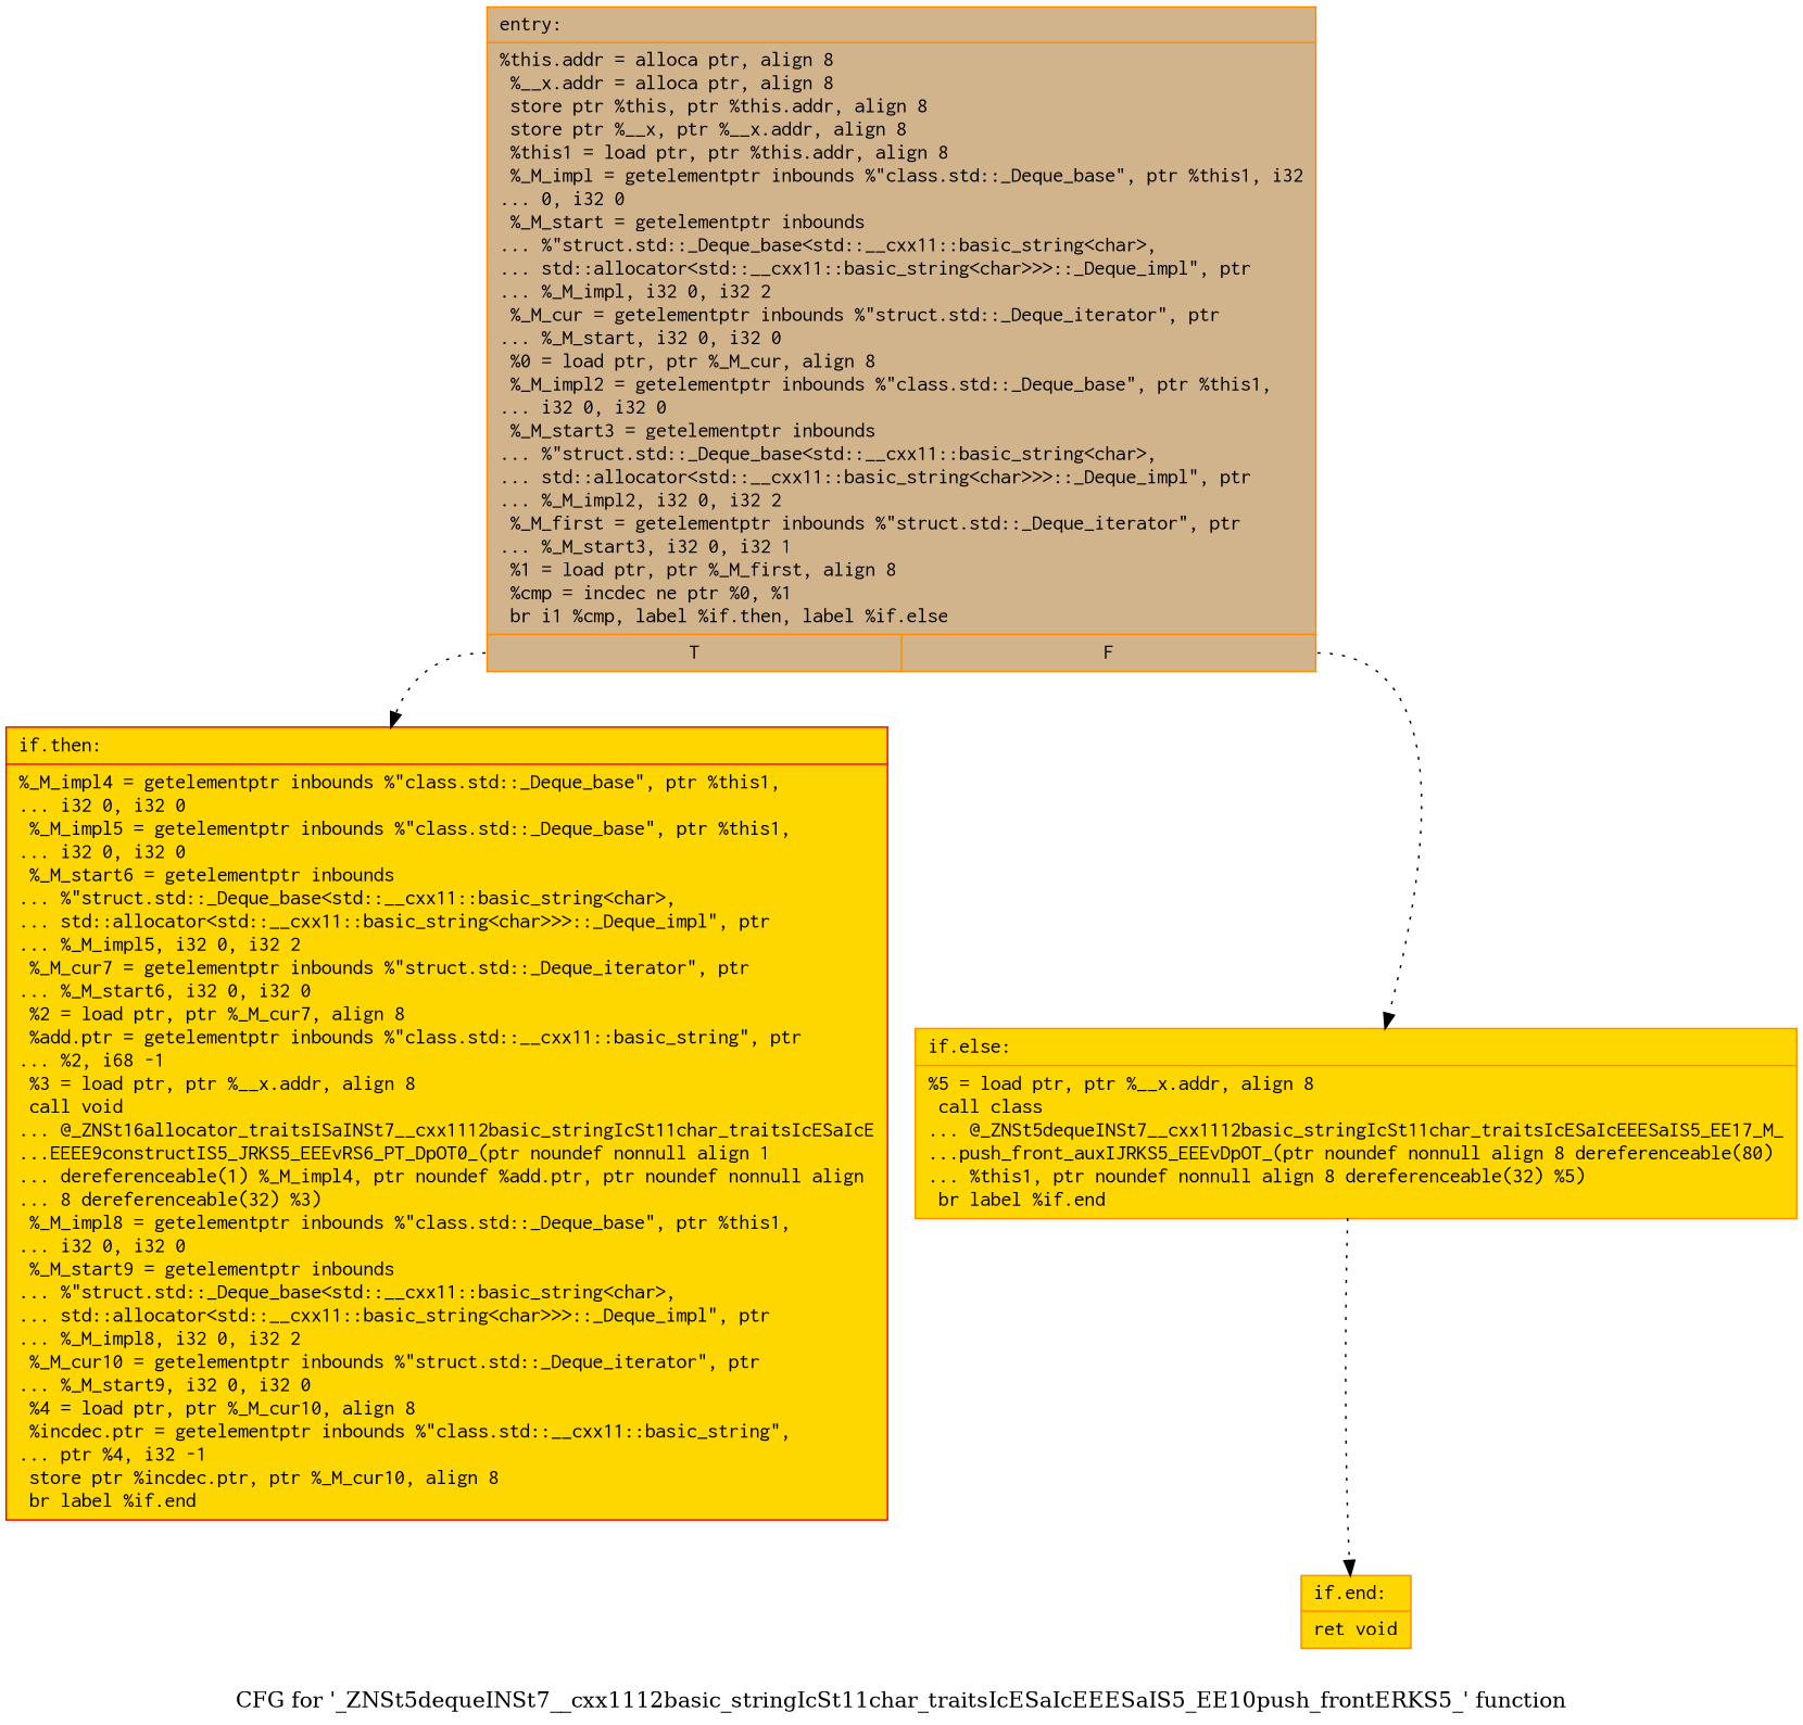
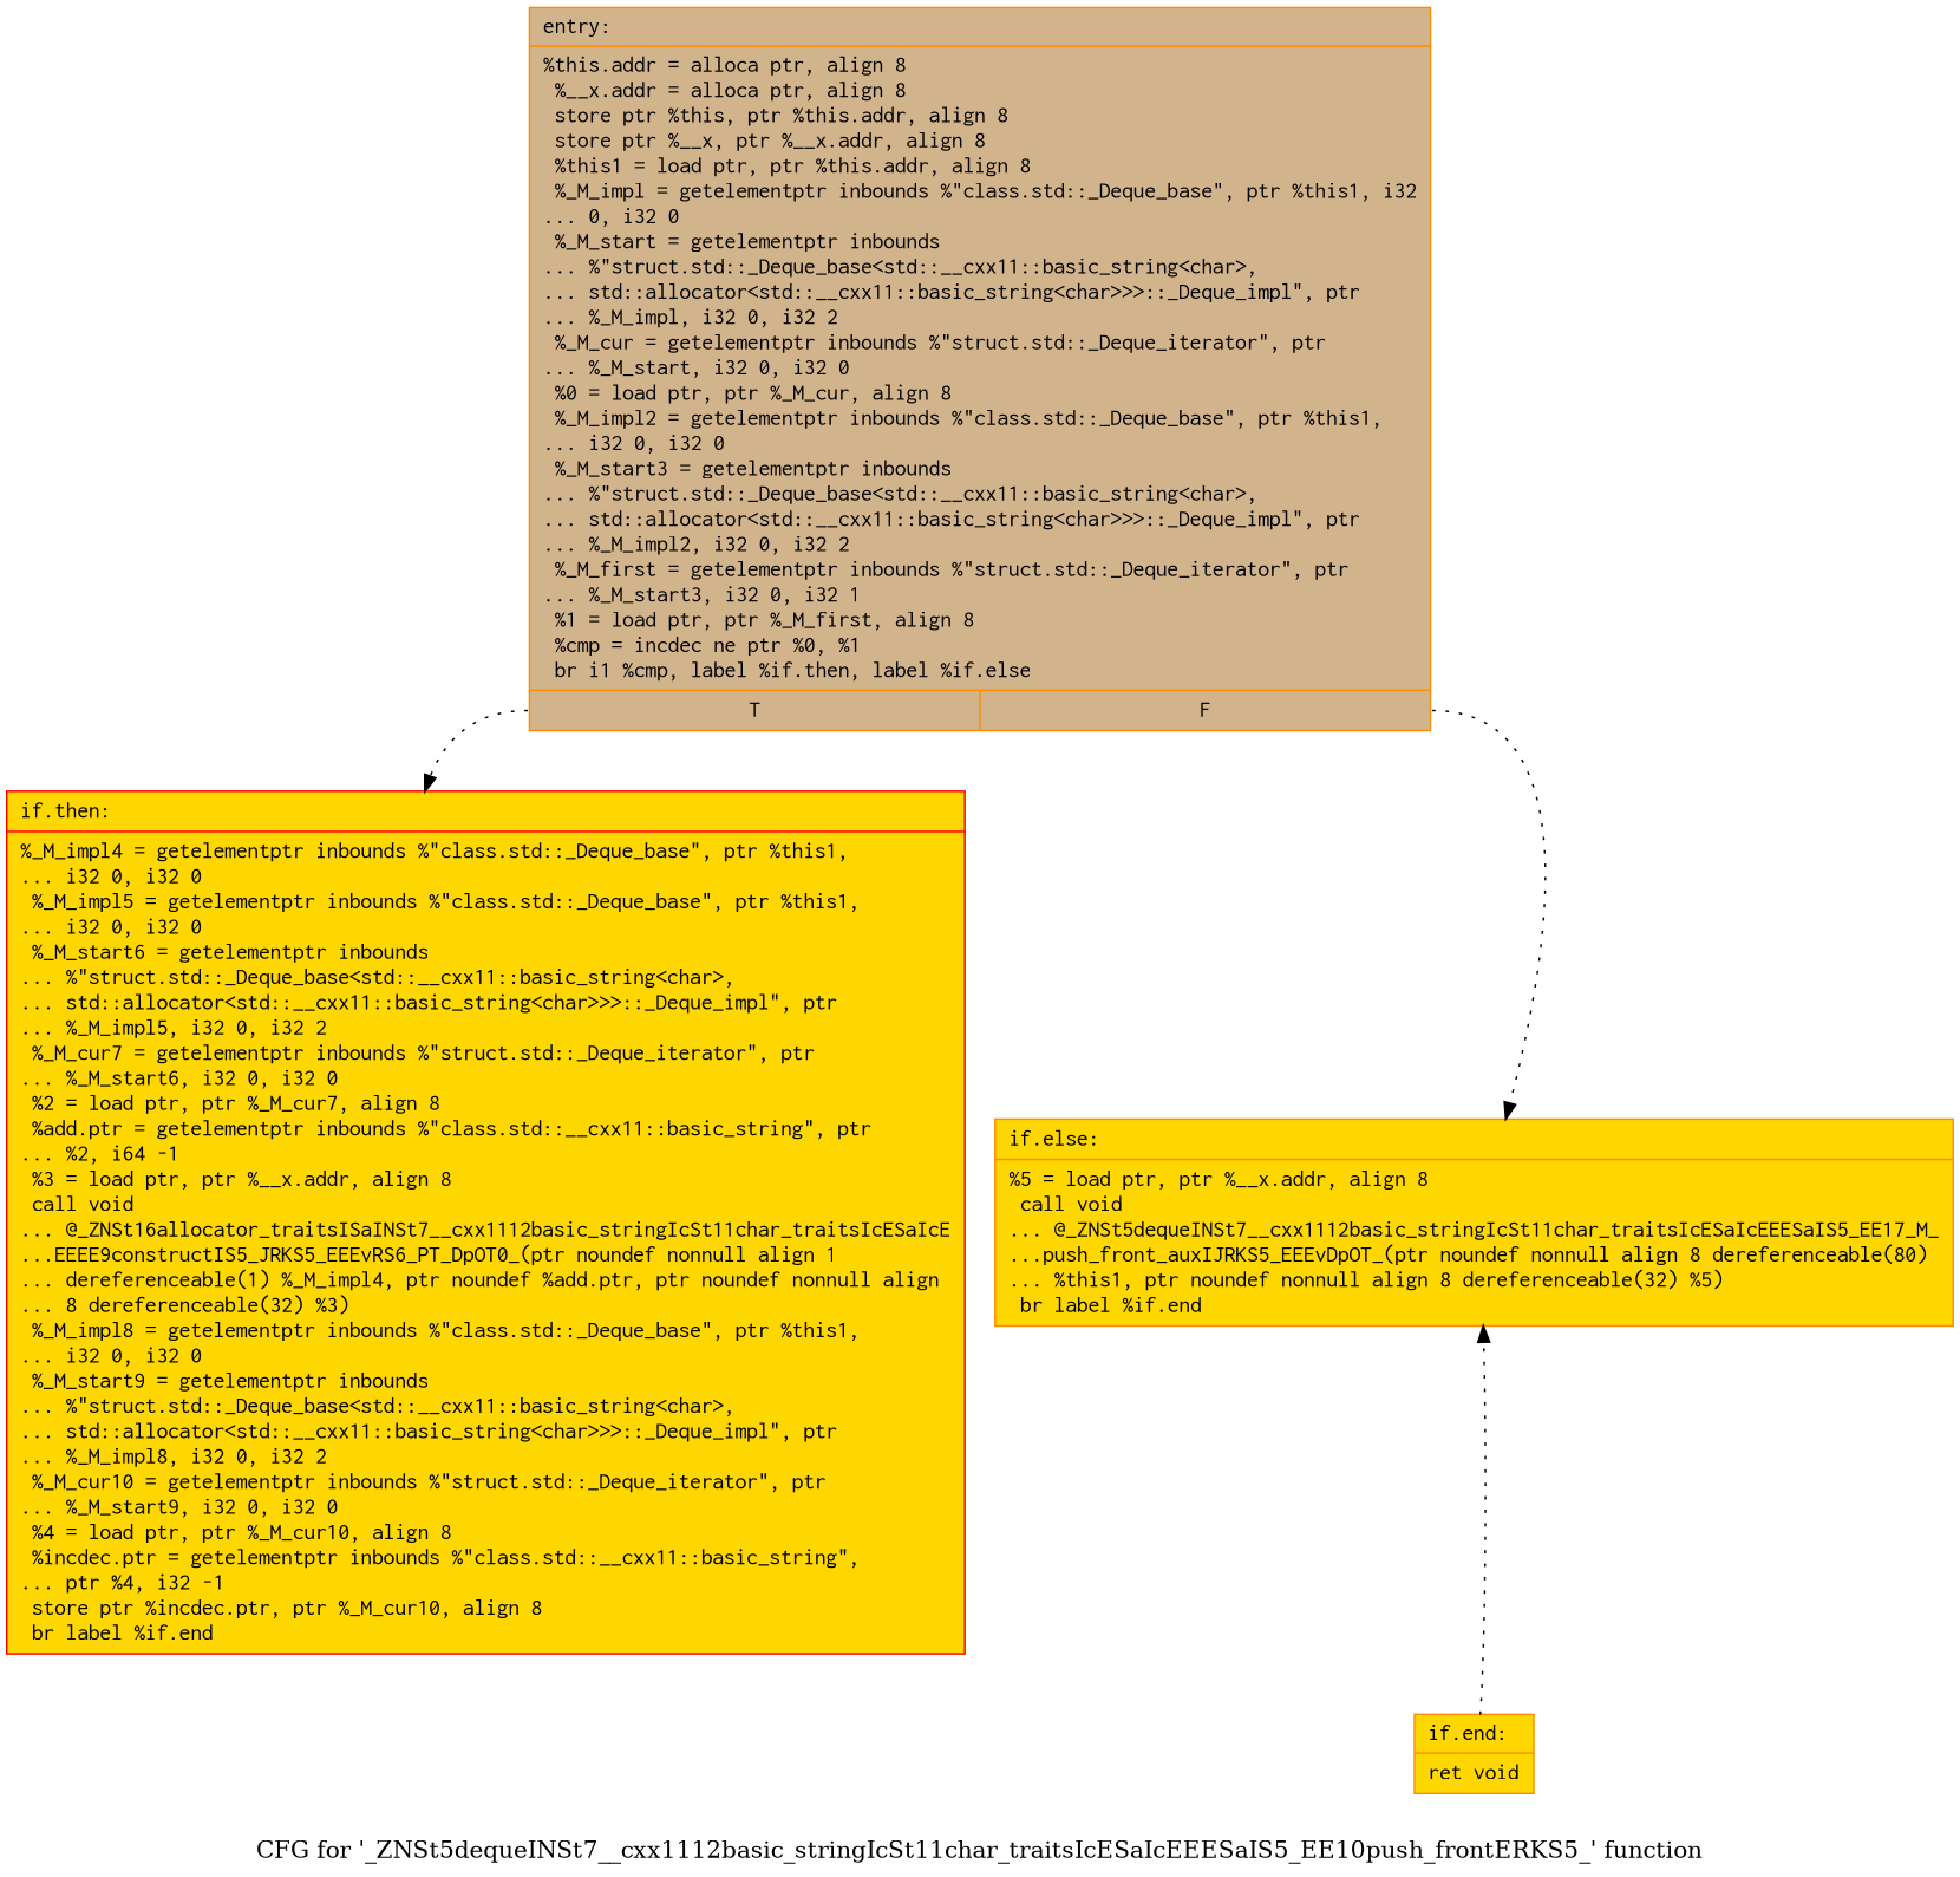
  digraph {
    label="CFG for '_ZNSt5dequeINSt7__cxx1112basic_stringIcSt11char_traitsIcESaIcEEESaIS5_EE10push_frontERKS5_' function"
    node [color=darkorange fillcolor=gold fontname=Courier shape=record style=filled]
    edge [style=dotted]
    n1 [fillcolor=tan label="{entry:\l|  %this.addr = alloca ptr, align 8\l  %__x.addr = alloca ptr, align 8\l  store ptr %this, ptr %this.addr, align 8\l  store ptr %__x, ptr %__x.addr, align 8\l  %this1 = load ptr, ptr %this.addr, align 8\l  %_M_impl = getelementptr inbounds %\"class.std::_Deque_base\", ptr %this1, i32\l... 0, i32 0\l  %_M_start = getelementptr inbounds\l... %\"struct.std::_Deque_base\<std::__cxx11::basic_string\<char\>,\l... std::allocator\<std::__cxx11::basic_string\<char\>\>\>::_Deque_impl\", ptr\l... %_M_impl, i32 0, i32 2\l  %_M_cur = getelementptr inbounds %\"struct.std::_Deque_iterator\", ptr\l... %_M_start, i32 0, i32 0\l  %0 = load ptr, ptr %_M_cur, align 8\l  %_M_impl2 = getelementptr inbounds %\"class.std::_Deque_base\", ptr %this1,\l... i32 0, i32 0\l  %_M_start3 = getelementptr inbounds\l... %\"struct.std::_Deque_base\<std::__cxx11::basic_string\<char\>,\l... std::allocator\<std::__cxx11::basic_string\<char\>\>\>::_Deque_impl\", ptr\l... %_M_impl2, i32 0, i32 2\l  %_M_first = getelementptr inbounds %\"struct.std::_Deque_iterator\", ptr\l... %_M_start3, i32 0, i32 1\l  %1 = load ptr, ptr %_M_first, align 8\l  %cmp = incdec ne ptr %0, %1\l  br i1 %cmp, label %if.then, label %if.else\l|{<s0>T|<s1>F}}"]
-   n2 [color=red label="{if.then:\l|  %_M_impl4 = getelementptr inbounds %\"class.std::_Deque_base\", ptr %this1,\l... i32 0, i32 0\l  %_M_impl5 = getelementptr inbounds %\"class.std::_Deque_base\", ptr %this1,\l... i32 0, i32 0\l  %_M_start6 = getelementptr inbounds\l... %\"struct.std::_Deque_base\<std::__cxx11::basic_string\<char\>,\l... std::allocator\<std::__cxx11::basic_string\<char\>\>\>::_Deque_impl\", ptr\l... %_M_impl5, i32 0, i32 2\l  %_M_cur7 = getelementptr inbounds %\"struct.std::_Deque_iterator\", ptr\l... %_M_start6, i32 0, i32 0\l  %2 = load ptr, ptr %_M_cur7, align 8\l  %add.ptr = getelementptr inbounds %\"class.std::__cxx11::basic_string\", ptr\l... %2, i68 -1\l  %3 = load ptr, ptr %__x.addr, align 8\l  call void\l... @_ZNSt16allocator_traitsISaINSt7__cxx1112basic_stringIcSt11char_traitsIcESaIcE\l...EEEE9constructIS5_JRKS5_EEEvRS6_PT_DpOT0_(ptr noundef nonnull align 1\l... dereferenceable(1) %_M_impl4, ptr noundef %add.ptr, ptr noundef nonnull align\l... 8 dereferenceable(32) %3)\l  %_M_impl8 = getelementptr inbounds %\"class.std::_Deque_base\", ptr %this1,\l... i32 0, i32 0\l  %_M_start9 = getelementptr inbounds\l... %\"struct.std::_Deque_base\<std::__cxx11::basic_string\<char\>,\l... std::allocator\<std::__cxx11::basic_string\<char\>\>\>::_Deque_impl\", ptr\l... %_M_impl8, i32 0, i32 2\l  %_M_cur10 = getelementptr inbounds %\"struct.std::_Deque_iterator\", ptr\l... %_M_start9, i32 0, i32 0\l  %4 = load ptr, ptr %_M_cur10, align 8\l  %incdec.ptr = getelementptr inbounds %\"class.std::__cxx11::basic_string\",\l... ptr %4, i32 -1\l  store ptr %incdec.ptr, ptr %_M_cur10, align 8\l  br label %if.end\l}"]
-   n3 [label="{if.else:\l|  %5 = load ptr, ptr %__x.addr, align 8\l  call class\l... @_ZNSt5dequeINSt7__cxx1112basic_stringIcSt11char_traitsIcESaIcEEESaIS5_EE17_M_\l...push_front_auxIJRKS5_EEEvDpOT_(ptr noundef nonnull align 8 dereferenceable(80)\l... %this1, ptr noundef nonnull align 8 dereferenceable(32) %5)\l  br label %if.end\l}"]
+   n2 [color=red label="{if.then:\l|  %_M_impl4 = getelementptr inbounds %\"class.std::_Deque_base\", ptr %this1,\l... i32 0, i32 0\l  %_M_impl5 = getelementptr inbounds %\"class.std::_Deque_base\", ptr %this1,\l... i32 0, i32 0\l  %_M_start6 = getelementptr inbounds\l... %\"struct.std::_Deque_base\<std::__cxx11::basic_string\<char\>,\l... std::allocator\<std::__cxx11::basic_string\<char\>\>\>::_Deque_impl\", ptr\l... %_M_impl5, i32 0, i32 2\l  %_M_cur7 = getelementptr inbounds %\"struct.std::_Deque_iterator\", ptr\l... %_M_start6, i32 0, i32 0\l  %2 = load ptr, ptr %_M_cur7, align 8\l  %add.ptr = getelementptr inbounds %\"class.std::__cxx11::basic_string\", ptr\l... %2, i64 -1\l  %3 = load ptr, ptr %__x.addr, align 8\l  call void\l... @_ZNSt16allocator_traitsISaINSt7__cxx1112basic_stringIcSt11char_traitsIcESaIcE\l...EEEE9constructIS5_JRKS5_EEEvRS6_PT_DpOT0_(ptr noundef nonnull align 1\l... dereferenceable(1) %_M_impl4, ptr noundef %add.ptr, ptr noundef nonnull align\l... 8 dereferenceable(32) %3)\l  %_M_impl8 = getelementptr inbounds %\"class.std::_Deque_base\", ptr %this1,\l... i32 0, i32 0\l  %_M_start9 = getelementptr inbounds\l... %\"struct.std::_Deque_base\<std::__cxx11::basic_string\<char\>,\l... std::allocator\<std::__cxx11::basic_string\<char\>\>\>::_Deque_impl\", ptr\l... %_M_impl8, i32 0, i32 2\l  %_M_cur10 = getelementptr inbounds %\"struct.std::_Deque_iterator\", ptr\l... %_M_start9, i32 0, i32 0\l  %4 = load ptr, ptr %_M_cur10, align 8\l  %incdec.ptr = getelementptr inbounds %\"class.std::__cxx11::basic_string\",\l... ptr %4, i32 -1\l  store ptr %incdec.ptr, ptr %_M_cur10, align 8\l  br label %if.end\l}"]
+   n3 [label="{if.else:\l|  %5 = load ptr, ptr %__x.addr, align 8\l  call void\l... @_ZNSt5dequeINSt7__cxx1112basic_stringIcSt11char_traitsIcESaIcEEESaIS5_EE17_M_\l...push_front_auxIJRKS5_EEEvDpOT_(ptr noundef nonnull align 8 dereferenceable(80)\l... %this1, ptr noundef nonnull align 8 dereferenceable(32) %5)\l  br label %if.end\l}"]
    n4 [label="{if.end:\l|  ret void\l}"]
    n1 -> n2 [tailport=s0]
    n1 -> n3 [tailport=s1]
-   n3 -> n4
+   n4 -> n3
  }
